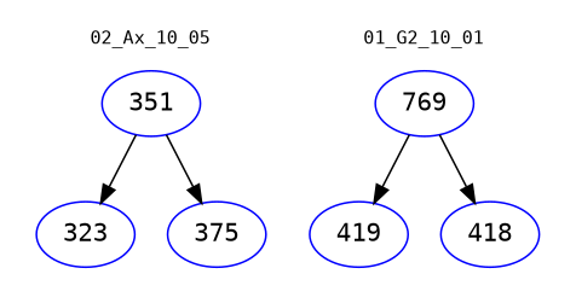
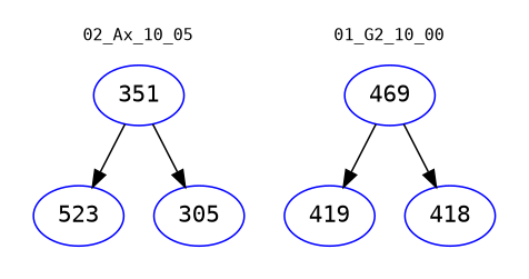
  digraph {
    fontname="DejaVu Sans Mono"
    node [color=blue fontname="DejaVu Sans Mono"]
    edge [color=black fontname="DejaVu Sans Mono"]
    n1 [label=351]
-   n2 [label=323]
-   n3 [label=375]
-   n4 [label=769]
+   n2 [label=523]
+   n3 [label=305]
+   n4 [label=469]
    n5 [label=419]
    n6 [label=418]
    subgraph cluster_1 {
      color=white
      fontsize=10
      label="02_Ax_10_05"
      n1
      n2
      n3
    }
    subgraph cluster_2 {
      color=white
      fontsize=10
-     label="01_G2_10_01"
+     label="01_G2_10_00"
      n4
      n5
      n6
    }
    n1 -> n2
    n1 -> n3
    n4 -> n5
    n4 -> n6
  }
